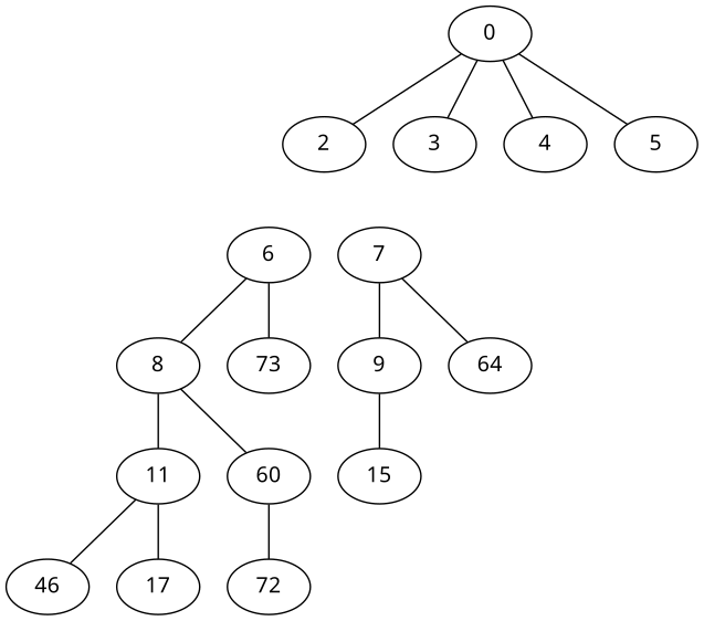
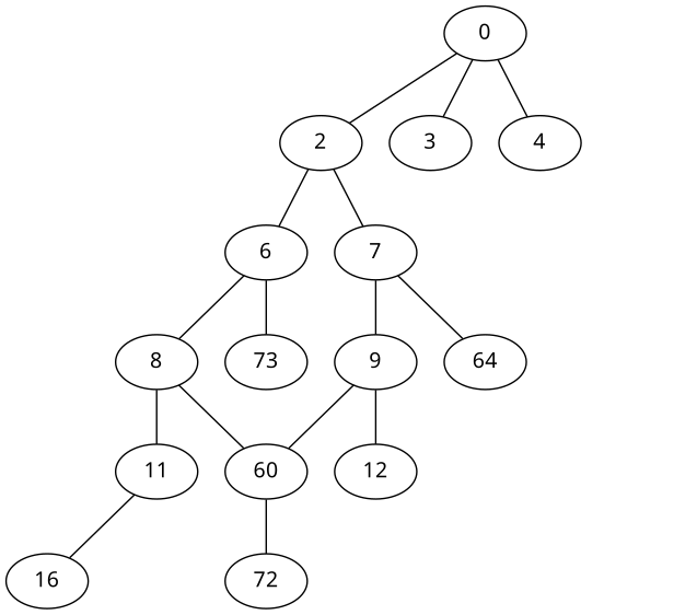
  graph {
    fontname="Noto Sans"
    node [chem=C fontname="Noto Sans"]
    edge [fontname="Noto Sans" valence=1]
    n1 [label=0]
    2
    3 [chem=F]
    4 [chem=F]
-   5 [chem=F]
    6
    7
    8
    n9 [chem=H label=73]
    9
    n11 [chem=H label=64]
    n12 [label=60]
    11 [chem=N]
-   15 [chem=H]
+   15 [chem=H label=12]
    n15 [chem=Cl label=72]
-   16 [chem=H label=46]
-   17 [chem=H]
+   16 [chem=H]
    n1 -- 2
    n1 -- 3
    n1 -- 4
-   n1 -- 5
+   2 -- 6 [valence=2]
+   2 -- 7
    6 -- 8
    6 -- n9
    7 -- 9 [valence=2]
    7 -- n11
    8 -- n12 [valence=2]
    8 -- 11
+   9 -- n12
    9 -- 15
    n12 -- n15
    11 -- 16
-   11 -- 17
  }
